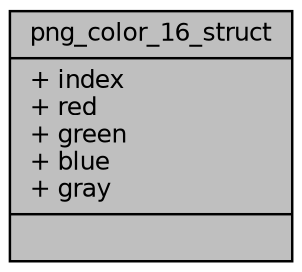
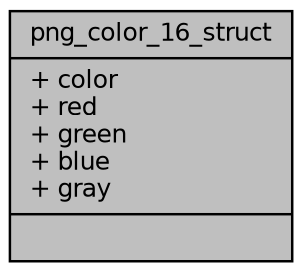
  digraph {
-   n1 [color=black fillcolor=grey75 fontcolor=black fontname=Helvetica fontsize=10 height=0.2 label="{png_color_16_struct\n|+ index\l+ red\l+ green\l+ blue\l+ gray\l|}" shape=record style=filled width=0.4]
+   n1 [color=black fillcolor=grey75 fontcolor=black fontname=Helvetica fontsize=10 height=0.2 label="{png_color_16_struct\n|+ color\l+ red\l+ green\l+ blue\l+ gray\l|}" shape=record style=filled width=0.4]
  }
